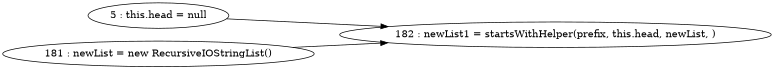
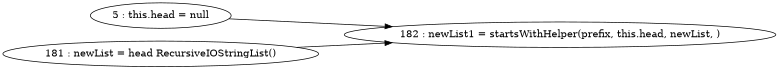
  digraph {
    rankdir=LR
    "5 : this.head = null"
    "182 : newList1 = startsWithHelper(prefix, this.head, newList, )"
-   "181 : newList = new RecursiveIOStringList()"
+   "181 : newList = new RecursiveIOStringList()" [label="181 : newList = head RecursiveIOStringList()"]
    "5 : this.head = null" -> "182 : newList1 = startsWithHelper(prefix, this.head, newList, )"
    "181 : newList = new RecursiveIOStringList()" -> "182 : newList1 = startsWithHelper(prefix, this.head, newList, )"
  }
